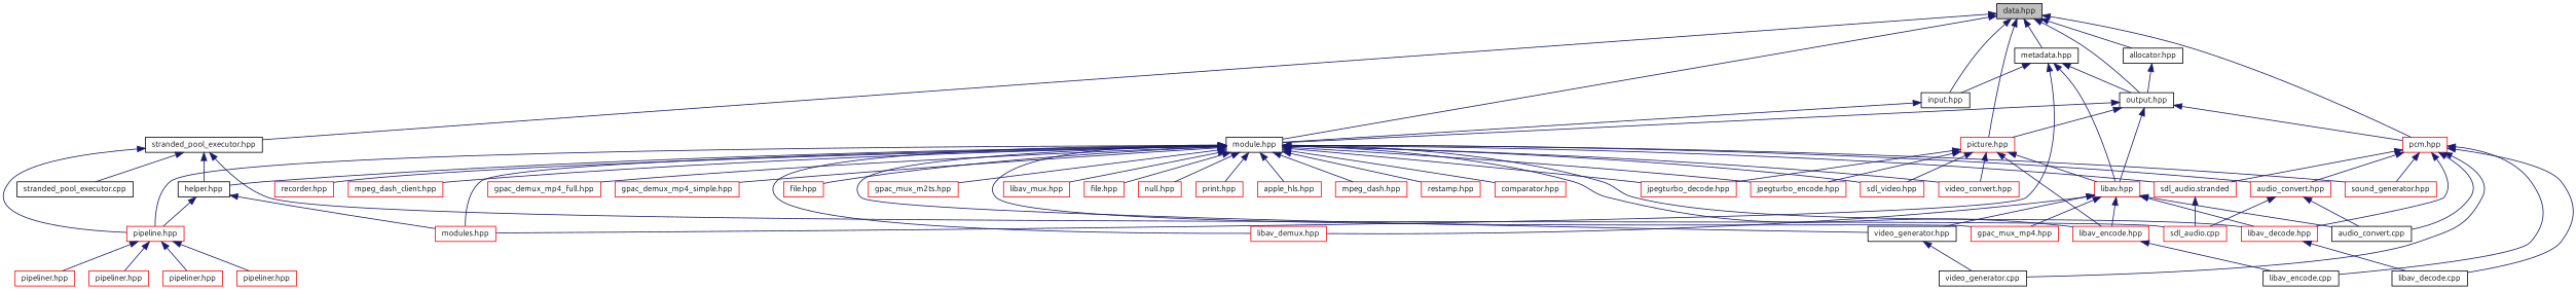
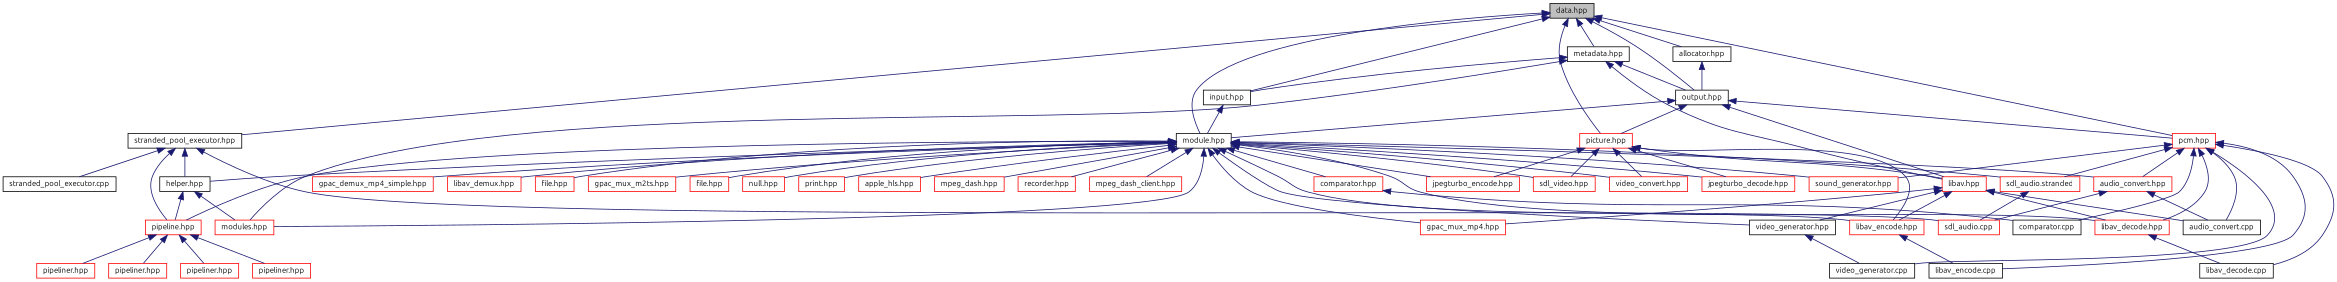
  digraph {
    fontname=Ubuntu
    node [color=red fillcolor=white fontname=Ubuntu fontsize=10 shape=record style=filled]
    edge [color=midnightblue dir=back fontname=Ubuntu fontsize=10 labelfontname=Helvetica labelfontsize=10 style=solid]
    n1 [color=black fillcolor=grey75 fontcolor=black height=0.2 label="data.hpp" width=0.4]
    n2 [color=black height=0.2 label="stranded_pool_executor.hpp" width=0.4]
    n3 [color=black height=0.2 label="module.hpp" width=0.4]
    n4 [color=black height=0.2 label="input.hpp" width=0.4]
    n5 [color=black height=0.2 label="metadata.hpp" width=0.4]
    n6 [color=black height=0.2 label="output.hpp" width=0.4]
    n7 [height=0.2 label="picture.hpp" width=0.4]
    n8 [height=0.2 label="pcm.hpp" width=0.4]
    n9 [color=black height=0.2 label="allocator.hpp" width=0.4]
    n10 [height=0.2 label="pipeline.hpp" width=0.4]
    n11 [color=black height=0.2 label="helper.hpp" width=0.4]
    n12 [height=0.2 label="sdl_audio.cpp" width=0.4]
    n13 [color=black height=0.2 label="stranded_pool_executor.cpp" width=0.4]
    n14 [height=0.2 label="modules.hpp" width=0.4]
    n15 [height=0.2 label="jpegturbo_decode.hpp" width=0.4]
    n16 [height=0.2 label="libav_decode.hpp" width=0.4]
-   n17 [height=0.2 label="gpac_demux_mp4_full.hpp" width=0.4]
    n18 [height=0.2 label="gpac_demux_mp4_simple.hpp" width=0.4]
    n19 [height=0.2 label="libav_demux.hpp" width=0.4]
    n20 [height=0.2 label="jpegturbo_encode.hpp" width=0.4]
    n21 [height=0.2 label="libav_encode.hpp" width=0.4]
    n22 [height=0.2 label="file.hpp" width=0.4]
    n23 [height=0.2 label="sound_generator.hpp" width=0.4]
    n24 [color=black height=0.2 label="video_generator.hpp" width=0.4]
    n25 [height=0.2 label="gpac_mux_m2ts.hpp" width=0.4]
    n26 [height=0.2 label="gpac_mux_mp4.hpp" width=0.4]
-   n27 [height=0.2 label="libav_mux.hpp" width=0.4]
    n28 [height=0.2 label="file.hpp" width=0.4]
    n29 [height=0.2 label="null.hpp" width=0.4]
    n30 [height=0.2 label="print.hpp" width=0.4]
    n31 [height=0.2 label="sdl_audio.stranded" width=0.4]
    n32 [height=0.2 label="sdl_video.hpp" width=0.4]
    n33 [height=0.2 label="apple_hls.hpp" width=0.4]
    n34 [height=0.2 label="mpeg_dash.hpp" width=0.4]
    n35 [height=0.2 label="audio_convert.hpp" width=0.4]
-   n36 [height=0.2 label="restamp.hpp" width=0.4]
    n37 [height=0.2 label="video_convert.hpp" width=0.4]
    n38 [height=0.2 label="comparator.hpp" width=0.4]
    n39 [height=0.2 label="recorder.hpp" width=0.4]
    n40 [height=0.2 label="mpeg_dash_client.hpp" width=0.4]
    n41 [height=0.2 label="libav.hpp" width=0.4]
    n42 [color=black height=0.2 label="libav_decode.cpp" width=0.4]
    n43 [color=black height=0.2 label="libav_encode.cpp" width=0.4]
    n44 [color=black height=0.2 label="video_generator.cpp" width=0.4]
    n45 [color=black height=0.2 label="audio_convert.cpp" width=0.4]
+   n46 [color=black height=0.2 label="comparator.cpp" width=0.4]
    n47 [height=0.2 label="pipeliner.hpp" width=0.4]
    n48 [height=0.2 label="pipeliner.hpp" width=0.4]
    n49 [height=0.2 label="pipeliner.hpp" width=0.4]
    n50 [height=0.2 label="pipeliner.hpp" width=0.4]
    n1 -> n2
    n1 -> n3
    n1 -> n4
    n1 -> n5
    n1 -> n6
    n1 -> n7
    n1 -> n8
    n1 -> n9
    n2 -> n10
    n2 -> n11
    n2 -> n12
    n2 -> n13
    n3 -> n10
    n3 -> n11
    n3 -> n14
    n3 -> n15
    n3 -> n16
-   n3 -> n17
    n3 -> n18
    n3 -> n19
    n3 -> n20
    n3 -> n21
    n3 -> n22
    n3 -> n23
    n3 -> n24
    n3 -> n25
    n3 -> n26
-   n3 -> n27
    n3 -> n28
    n3 -> n29
    n3 -> n30
    n3 -> n31
    n3 -> n32
    n3 -> n33
    n3 -> n34
    n3 -> n35
-   n3 -> n36
    n3 -> n37
    n3 -> n38
    n3 -> n39
    n3 -> n40
    n4 -> n3
    n5 -> n4
    n5 -> n6
    n5 -> n14
    n5 -> n41
    n6 -> n3
    n6 -> n7
    n6 -> n8
    n6 -> n41
    n7 -> n15
    n7 -> n20
    n7 -> n21
    n7 -> n32
    n7 -> n37
    n7 -> n41
    n8 -> n16
    n8 -> n23
    n8 -> n31
    n8 -> n35
    n8 -> n42
    n8 -> n43
    n8 -> n44
    n8 -> n45
+   n8 -> n46
    n9 -> n6
    n10 -> n47
    n10 -> n48
    n10 -> n49
    n10 -> n50
    n11 -> n10
    n11 -> n14
    n16 -> n42
    n21 -> n43
    n24 -> n44
    n31 -> n12
    n35 -> n12
    n35 -> n45
+   n38 -> n46
    n41 -> n16
-   n41 -> n19
    n41 -> n21
    n41 -> n24
    n41 -> n26
    n41 -> n45
  }
